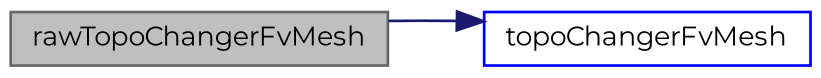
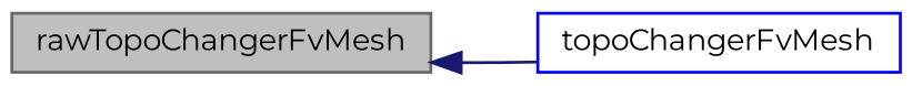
  digraph {
    rankdir=LR
    fontname=Montserrat
    node [fontname=Montserrat fontsize=10 shape=record]
    n1 [color=gray40 fillcolor=grey75 fontcolor=black height=0.2 label=rawTopoChangerFvMesh style=filled width=0.4]
    n2 [color=blue height=0.2 label=topoChangerFvMesh width=0.4]
-   n2 -> n1 [color=midnightblue dir=back fontname=Montserrat fontsize=10 labelfontname=Helvetica labelfontsize=10 style=solid]
+   n1 -> n2 [color=midnightblue dir=back fontname=Montserrat fontsize=10 labelfontname=Helvetica labelfontsize=10 style=solid]
  }
